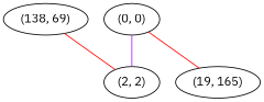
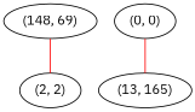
  graph {
    fontname="IBM Plex Sans"
    node [fontname="IBM Plex Sans"]
    edge [color=red fontname="IBM Plex Sans" weight=1]
-   "(148, 69)" [label="(138, 69)"]
+   "(148, 69)"
    "(2, 2)"
    "(0, 0)"
-   "(13, 165)" [label="(19, 165)"]
+   "(13, 165)"
    "(148, 69)" -- "(2, 2)"
-   "(0, 0)" -- "(2, 2)" [color=purple weight=4]
    "(0, 0)" -- "(13, 165)"
  }
